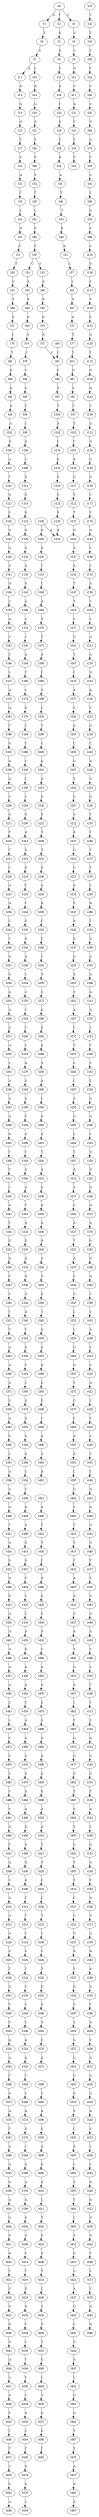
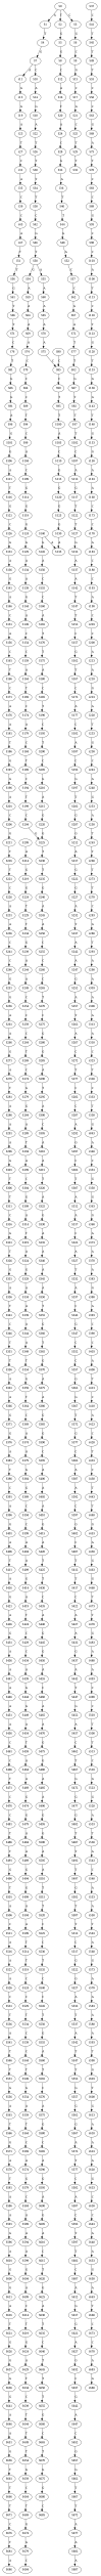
  strict digraph {
    fontname="Noto Serif"
    node [fontname="Noto Serif"]
    edge [fontname="Noto Serif"]
    S0
    S1
    S2
    S3
    S4
    S5
    S6
    S7
    S8
    S9
    S10
    S11
    S12
    S13
    S14
    S15
    S16
    S17
    S18
    S19
    S20
    S21
    S22
    S23
    S24
    S25
    S26
    S27
    S28
    S29
    S30
    S31
    S32
    S33
    S34
    S35
    S36
    S38
    S39
    S40
    S37
    S41
    S42
    S43
    S44
    S45
    S46
    S47
    S48
    S49
    S50
    S51
    S52
    S53
    S54
    S55
    S56
    S57
    S58
    S59
    S60
    S61
    S62
    S63
    S64
    S65
    S66
    S67
    S68
    S69
    S70
    S71
    S72
    S73
    S74
    S75
    S76
    S77
    S78
    S79
    S85
    S81
    S82
    S83
    S84
    S80
    S86
    S87
    S88
    S89
    S90
    S91
    S92
    S93
    S94
    S95
    S96
    S97
    S98
    S99
    S100
    S101
    S102
    S103
    S104
    S105
    S106
    S107
    S108
    S109
    S110
    S111
    S112
    S113
    S114
    S115
    S116
    S117
    S118
    S119
    S120
    S121
    S122
    S123
    S124
    S125
    S126
    S127
    S128
    S129
    S130
    S131
    S132
    S133
    S134
    S135
    S136
    S137
    S138
    S139
    S141
    S142
    S143
    S144
    S140
    S145
    S146
    S147
    S148
    S149
    S150
    S151
    S152
    S153
    S154
    S155
    S156
    S157
    S158
    S159
    S160
    S161
    S162
    S163
    S164
    S165
    S166
    S167
    S168
    S169
    S170
    S171
    S172
    S173
    S174
    S175
    S176
    S177
    S178
    S179
    S180
    S181
    S182
    S183
    S184
    S185
    S186
    S187
    S188
    S189
    S190
    S191
    S192
    S193
    S194
    S195
    S196
    S197
    S198
    S199
    S200
    S201
    S202
    S203
    S204
    S205
    S206
    S207
    S208
    S209
    S210
    S211
    S212
    S213
    S214
    S215
    S216
    S217
    S218
    S219
    S220
    S221
    S222
    S223
    S224
    S225
    S226
    S227
    S228
    S229
    S230
    S231
    S232
    S233
    S234
    S235
    S236
    S237
    S238
    S239
    S240
    S241
    S242
    S243
    S244
    S245
    S246
    S247
    S248
    S249
    S250
    S251
    S252
    S253
    S254
    S255
    S256
    S257
    S258
    S259
    S260
    S261
    S262
    S263
    S264
    S265
    S266
    S267
    S268
    S269
    S270
    S271
    S272
    S273
    S274
    S275
    S276
    S277
    S278
    S279
    S280
    S281
    S282
    S283
    S284
    S285
    S286
    S287
    S288
    S289
    S290
    S291
    S292
    S293
    S294
    S295
    S296
    S297
    S298
    S299
    S300
    S301
    S302
    S303
    S304
    S305
    S306
    S307
    S308
    S309
    S310
    S311
    S312
    S313
    S314
    S315
    S316
    S317
    S318
    S319
    S320
    S321
    S322
    S323
    S324
    S325
    S326
    S327
    S328
    S329
    S330
    S331
    S332
    S333
    S334
    S335
    S336
    S337
    S338
    S339
    S340
    S341
    S342
    n344 [label=S843]
    S344
    S345
    S346
    S347
    S348
    S349
    S350
    S351
    S352
    S353
    S354
    S355
    S356
    S357
    S358
    S359
    S360
    S361
    S362
    S363
    S364
    S365
    S366
    S367
    S368
    S369
    S370
    S371
    S372
    S373
    S374
    S375
    S376
    S377
    S378
    S379
    S380
    S381
    S382
    S383
    S384
    S385
    S386
    S387
    S388
    S389
    S390
    S391
    S392
    S393
    S394
    S395
    S396
    S397
    S398
    S399
    S400
    S401
    S402
    S403
    S404
    S405
    S406
    S407
    S408
    S409
    S410
    S411
    S412
    S413
    S414
    S415
    S416
    S417
    S418
    S419
    S420
    S421
    S422
    S423
    S424
    S425
    S426
    S427
    S428
    S429
    S430
    S431
    S432
    S433
    S434
    S435
    S436
    S437
    S438
    S439
    S440
    S441
    S442
    S443
    S444
    S445
    S446
    S447
    S448
    S449
    S450
    S451
    S452
    S453
    S454
    S455
    S456
    S457
    S458
    S459
    S460
    S461
    S462
    S463
    S464
    S465
    S466
    S467
    S468
    S469
    S470
    S471
    S472
    S473
    S474
    S475
    S476
    S477
    S478
    S479
    S480
    S481
    S482
    S483
    S484
    S485
    S486
    S487
    S488
    S489
    S490
    S491
    S492
    S493
    S494
    S495
    S496
    S497
    S498
    S499
    S500
    S501
    S502
    S503
    S504
    S505
    S506
    S507
    S508
    S509
    S510
    S511
    S512
    S513
    S514
    S515
    S516
    S517
    S518
    S519
    S520
    S521
    S522
    S523
    S524
    S525
    S526
    S527
    S528
    S529
    S530
    S531
    S532
    S533
    S534
    S535
    S536
    S537
    S538
    S539
    S540
    S541
    S542
    S543
    S544
    S545
    S546
    S547
    S548
    S549
    S550
    S551
    S552
    S553
    S554
    S555
    S556
    S557
    S558
    S559
    S560
    S561
    S562
    S563
    S564
    S565
    S566
    S567
    S568
    S569
    S570
    S571
    S572
    S573
    S574
    S575
    S576
    S577
    S578
    S579
    S580
    S581
    S582
    S583
    S584
    S585
    S586
    S587
    S588
    S589
    S590
    S591
    S592
    S593
    S594
    S595
    S596
    S597
    S598
    S599
    S600
    S601
    S602
    S603
    S604
    S605
    S606
    S607
    S608
    S609
    S610
    S611
    S612
    S613
    S614
    S615
    S616
    S617
    S618
    S619
    S620
    S621
    S622
    S623
    S624
    S625
    S626
    S627
    S628
    S629
    S630
    S631
    S632
    S633
    S634
    S635
    S636
    S637
    S638
    S639
    S640
    S641
    S642
    S643
    S644
    S645
    S646
    S647
    S648
    S649
    S650
    S651
    S652
    S653
    S654
    S655
    S656
    S657
    S658
    S659
    S660
    S661
    S662
    S663
    S664
    S665
    S666
    S667
    S668
    S669
    S670
    S671
    S672
    S673
    S674
    S675
    S676
    S677
    S678
    S679
    S680
    S681
    S682
    S683
    S684
    S685
    S686
    S687
    S688
    S0 -> S1 [label=A]
    S0 -> S2 [label=T]
    S0 -> S3 [label=C]
    S1 -> S4 [label=T]
    S2 -> S5 [label=G]
    S3 -> S6 [label=G]
    S4 -> S7 [label=G]
    S5 -> S8 [label=G]
    S6 -> S9 [label=C]
    S7 -> S10 [label=C]
    S7 -> S11 [label=A]
    S8 -> S12 [label=C]
    S9 -> S13 [label=G]
    S10 -> S14 [label=A]
    S11 -> S15 [label=G]
    S12 -> S16 [label=A]
    S13 -> S17 [label=C]
    S14 -> S18 [label=G]
    S15 -> S19 [label=G]
    S16 -> S20 [label=T]
    S17 -> S21 [label=G]
    S18 -> S22 [label=A]
    S19 -> S23 [label=A]
    S20 -> S24 [label=A]
    S21 -> S25 [label=C]
    S22 -> S26 [label=T]
    S23 -> S27 [label=T]
    S24 -> S28 [label=C]
    S25 -> S29 [label=T]
    S26 -> S30 [label=T]
    S27 -> S31 [label=C]
    S28 -> S32 [label=G]
    S29 -> S33 [label=T]
    S30 -> S34 [label=T]
    S31 -> S35 [label=A]
    S32 -> S36 [label=A]
    S34 -> S38 [label=T]
    S35 -> S39 [label=C]
    S36 -> S40 [label=T]
    S38 -> S42 [label=C]
    S39 -> S43 [label=C]
    S40 -> S44 [label=T]
    S37 -> S41 [label=C]
    S41 -> S45 [label=T]
    S42 -> S46 [label=G]
    S43 -> S47 [label=A]
    S44 -> S48 [label=G]
    S45 -> S49 [label=T]
    S46 -> S50 [label=T]
    S47 -> S51 [label=T]
    S48 -> S52 [label=A]
    S49 -> S53 [label=T]
    S50 -> S54 [label=G]
    S50 -> S55 [label=A]
    S51 -> S56 [label=T]
    S52 -> S57 [label=C]
    S53 -> S58 [label=C]
    S54 -> S59 [label=A]
    S55 -> S60 [label=A]
    S56 -> S61 [label=G]
    S57 -> S62 [label=C]
    S58 -> S63 [label=C]
    S59 -> S64 [label=A]
    S60 -> S65 [label=A]
    S61 -> S66 [label=T]
    S62 -> S67 [label=G]
    S63 -> S68 [label=G]
    S64 -> S69 [label=A]
    S65 -> S70 [label=A]
    S66 -> S71 [label=T]
    S67 -> S72 [label=A]
    S68 -> S73 [label=A]
    S69 -> S74 [label=A]
    S70 -> S75 [label=A]
    S71 -> S76 [label=C]
    S72 -> S77 [label=T]
    S73 -> S78 [label=T]
    S74 -> S79 [label=C]
    S75 -> S85 [label=C]
    S76 -> S81 [label=T]
    S77 -> S82 [label=T]
    S78 -> S83 [label=C]
    S79 -> S84 [label=C]
    S85 -> S90 [label=C]
    S81 -> S86 [label=G]
    S82 -> S87 [label=G]
    S83 -> S88 [label=C]
    S84 -> S89 [label=C]
    S80 -> S85 [label=C]
    S86 -> S91 [label=G]
    S87 -> S92 [label=T]
    S88 -> S93 [label=G]
    S89 -> S94 [label=T]
    S90 -> S95 [label=T]
    S91 -> S96 [label=A]
    S92 -> S97 [label=T]
    S93 -> S98 [label=C]
    S94 -> S99 [label=C]
    S95 -> S100 [label=T]
    S96 -> S101 [label=G]
    S97 -> S102 [label=T]
    S98 -> S103 [label=C]
    S99 -> S104 [label=A]
    S100 -> S105 [label=A]
    S101 -> S106 [label=G]
    S102 -> S107 [label=C]
    S103 -> S108 [label=A]
    S104 -> S109 [label=C]
    S105 -> S110 [label=C]
    S106 -> S111 [label=A]
    S107 -> S112 [label=A]
    S108 -> S113 [label=T]
    S109 -> S114 [label=G]
    S110 -> S115 [label=G]
    S111 -> S116 [label=T]
    S112 -> S117 [label=G]
    S113 -> S118 [label=C]
    S114 -> S119 [label=G]
    S115 -> S120 [label=G]
    S116 -> S121 [label=G]
    S117 -> S122 [label=T]
    S118 -> S123 [label=T]
    S119 -> S124 [label=G]
    S120 -> S125 [label=G]
    S121 -> S126 [label=C]
    S122 -> S127 [label=T]
    S123 -> S128 [label=G]
    S124 -> S129 [label=G]
    S125 -> S130 [label=G]
    S126 -> S131 [label=G]
    S127 -> S132 [label=G]
    S128 -> S133 [label=T]
    S129 -> S134 [label=A]
    S130 -> S135 [label=A]
    S131 -> S136 [label=A]
    S132 -> S137 [label=A]
    S133 -> S138 [label=G]
    S134 -> S139 [label=A]
    S136 -> S141 [label=G]
    S137 -> S142 [label=A]
    S138 -> S143 [label=G]
    S139 -> S144 [label=G]
    S141 -> S146 [label=A]
    S142 -> S147 [label=T]
    S143 -> S148 [label=T]
    S144 -> S149 [label=A]
    S140 -> S135 [label=A]
    S140 -> S145 [label=G]
    S145 -> S150 [label=A]
    S146 -> S151 [label=C]
    S147 -> S152 [label=T]
    S148 -> S153 [label=G]
    S149 -> S154 [label=C]
    S150 -> S155 [label=C]
    S151 -> S156 [label=A]
    S152 -> S157 [label=C]
    S153 -> S158 [label=G]
    S154 -> S159 [label=C]
    S155 -> S160 [label=C]
    S156 -> S161 [label=C]
    S157 -> S162 [label=G]
    S158 -> S163 [label=A]
    S159 -> S164 [label=A]
    S160 -> S165 [label=A]
    S161 -> S166 [label=T]
    S162 -> S167 [label=T]
    S163 -> S168 [label=A]
    S164 -> S169 [label=T]
    S165 -> S170 [label=T]
    S166 -> S171 [label=C]
    S167 -> S172 [label=C]
    S168 -> S173 [label=C]
    S169 -> S174 [label=C]
    S170 -> S175 [label=T]
    S171 -> S176 [label=A]
    S172 -> S177 [label=A]
    S173 -> S178 [label=C]
    S174 -> S179 [label=A]
    S175 -> S180 [label=A]
    S176 -> S181 [label=A]
    S177 -> S182 [label=C]
    S178 -> S183 [label=A]
    S179 -> S184 [label=C]
    S180 -> S185 [label=C]
    S181 -> S186 [label=T]
    S182 -> S187 [label=A]
    S183 -> S188 [label=C]
    S184 -> S189 [label=T]
    S185 -> S190 [label=T]
    S186 -> S191 [label=G]
    S187 -> S192 [label=C]
    S188 -> S193 [label=C]
    S189 -> S194 [label=C]
    S190 -> S195 [label=C]
    S191 -> S196 [label=G]
    S192 -> S197 [label=G]
    S193 -> S198 [label=A]
    S194 -> S199 [label=T]
    S195 -> S200 [label=T]
    S196 -> S201 [label=A]
    S197 -> S202 [label=T]
    S198 -> S203 [label=C]
    S199 -> S204 [label=C]
    S200 -> S205 [label=C]
    S201 -> S206 [label=C]
    S202 -> S207 [label=G]
    S203 -> S208 [label=C]
-   S204 -> S209 [label=G]
+   S204 -> S225 [label=G]
    S205 -> S210 [label=G]
    S206 -> S211 [label=G]
    S207 -> S212 [label=G]
    S208 -> S213 [label=A]
    S209 -> S214 [label=A]
    S210 -> S215 [label=A]
    S211 -> S216 [label=T]
    S212 -> S217 [label=A]
    S213 -> S218 [label=A]
    S214 -> S219 [label=G]
    S215 -> S220 [label=G]
    S216 -> S221 [label=T]
    S217 -> S222 [label=G]
    S218 -> S223 [label=G]
    S219 -> S224 [label=G]
    S220 -> S225 [label=G]
    S221 -> S226 [label=C]
    S222 -> S227 [label=G]
    S223 -> S228 [label=A]
    S224 -> S229 [label=T]
    S225 -> S230 [label=T]
    S226 -> S231 [label=A]
    S227 -> S232 [label=A]
    S228 -> S233 [label=T]
    S229 -> S234 [label=T]
    S230 -> S235 [label=T]
    S231 -> S236 [label=A]
    S232 -> S237 [label=T]
    S233 -> S238 [label=G]
    S234 -> S239 [label=G]
    S235 -> S240 [label=G]
    S236 -> S241 [label=C]
    S237 -> S242 [label=A]
    S238 -> S243 [label=C]
    S239 -> S244 [label=A]
    S240 -> S245 [label=A]
    S241 -> S246 [label=C]
    S242 -> S247 [label=A]
    S243 -> S248 [label=A]
    S244 -> S249 [label=A]
    S245 -> S250 [label=A]
    S246 -> S251 [label=G]
    S247 -> S252 [label=G]
    S248 -> S253 [label=G]
    S249 -> S254 [label=C]
    S250 -> S255 [label=C]
    S251 -> S256 [label=G]
    S252 -> S257 [label=A]
    S253 -> S258 [label=A]
    S254 -> S259 [label=C]
    S255 -> S260 [label=C]
    S256 -> S261 [label=A]
    S257 -> S262 [label=T]
    S258 -> S263 [label=T]
    S259 -> S264 [label=C]
    S260 -> S265 [label=C]
    S261 -> S266 [label=A]
    S262 -> S267 [label=A]
    S263 -> S268 [label=T]
    S264 -> S269 [label=T]
    S265 -> S270 [label=T]
    S266 -> S271 [label=G]
    S267 -> S272 [label=C]
    S268 -> S273 [label=T]
    S269 -> S274 [label=C]
    S270 -> S275 [label=C]
    S271 -> S276 [label=A]
    S272 -> S277 [label=T]
    S273 -> S278 [label=T]
    S274 -> S279 [label=G]
    S275 -> S280 [label=G]
    S276 -> S281 [label=T]
    S277 -> S282 [label=C]
    S278 -> S283 [label=C]
    S279 -> S284 [label=G]
    S280 -> S285 [label=G]
    S281 -> S286 [label=A]
    S282 -> S287 [label=C]
    S283 -> S288 [label=G]
    S284 -> S289 [label=A]
    S285 -> S290 [label=A]
    S286 -> S291 [label=A]
    S287 -> S292 [label=A]
    S288 -> S293 [label=T]
    S289 -> S294 [label=T]
    S290 -> S295 [label=T]
    S291 -> S296 [label=A]
    S292 -> S297 [label=G]
    S293 -> S298 [label=A]
    S294 -> S299 [label=A]
    S295 -> S300 [label=A]
    S296 -> S301 [label=G]
    S297 -> S302 [label=C]
    S298 -> S303 [label=A]
    S299 -> S304 [label=C]
    S300 -> S305 [label=C]
    S301 -> S306 [label=T]
    S302 -> S307 [label=T]
    S303 -> S308 [label=A]
    S304 -> S309 [label=G]
    S305 -> S310 [label=A]
    S306 -> S311 [label=T]
    S307 -> S312 [label=A]
    S308 -> S313 [label=A]
    S309 -> S314 [label=A]
    S310 -> S315 [label=A]
    S311 -> S316 [label=C]
    S312 -> S317 [label=A]
    S313 -> S318 [label=A]
    S314 -> S319 [label=T]
    S315 -> S320 [label=T]
    S316 -> S321 [label=G]
    S317 -> S322 [label=C]
    S318 -> S323 [label=C]
    S319 -> S324 [label=A]
    S320 -> S325 [label=A]
    S321 -> S326 [label=T]
    S322 -> S327 [label=A]
    S323 -> S328 [label=T]
    S324 -> S329 [label=G]
    S325 -> S330 [label=G]
    S326 -> S331 [label=G]
    S327 -> S332 [label=T]
    S328 -> S333 [label=C]
    S329 -> S334 [label=A]
    S330 -> S335 [label=A]
    S331 -> S336 [label=A]
    S332 -> S337 [label=A]
    S333 -> S338 [label=T]
    S334 -> S339 [label=A]
    S335 -> S340 [label=A]
    S336 -> S341 [label=T]
    S337 -> S342 [label=C]
    S338 -> n344 [label=G]
    S339 -> S344 [label=A]
    S340 -> S345 [label=A]
    S341 -> S346 [label=C]
    S342 -> S347 [label=G]
    n344 -> S348 [label=A]
    S344 -> S349 [label=A]
    S345 -> S350 [label=A]
    S346 -> S351 [label=T]
    S347 -> S352 [label=C]
    S348 -> S353 [label=C]
    S349 -> S354 [label=T]
    S350 -> S355 [label=T]
    S351 -> S356 [label=T]
    S352 -> S357 [label=C]
    S353 -> S358 [label=G]
    S354 -> S359 [label=G]
    S355 -> S360 [label=G]
    S356 -> S361 [label=A]
    S357 -> S362 [label=G]
    S358 -> S363 [label=G]
    S359 -> S364 [label=T]
    S360 -> S365 [label=T]
    S361 -> S366 [label=A]
    S362 -> S367 [label=G]
    S363 -> S368 [label=G]
    S364 -> S369 [label=C]
    S365 -> S370 [label=G]
    S366 -> S371 [label=G]
    S367 -> S372 [label=T]
    S368 -> S373 [label=A]
    S369 -> S374 [label=A]
    S370 -> S375 [label=A]
    S371 -> S376 [label=G]
    S372 -> S377 [label=G]
    S373 -> S378 [label=A]
    S374 -> S379 [label=A]
    S375 -> S380 [label=A]
    S376 -> S381 [label=A]
    S377 -> S382 [label=C]
    S378 -> S383 [label=A]
    S379 -> S384 [label=G]
    S380 -> S385 [label=G]
    S381 -> S386 [label=T]
    S382 -> S387 [label=A]
    S383 -> S388 [label=G]
    S384 -> S389 [label=G]
    S385 -> S390 [label=G]
    S386 -> S391 [label=C]
    S387 -> S392 [label=A]
    S388 -> S393 [label=A]
    S389 -> S394 [label=C]
    S390 -> S395 [label=C]
    S391 -> S396 [label=A]
    S392 -> S397 [label=C]
    S393 -> S398 [label=C]
    S394 -> S399 [label=C]
    S395 -> S400 [label=A]
    S396 -> S401 [label=G]
    S397 -> S402 [label=G]
    S398 -> S403 [label=C]
    S399 -> S404 [label=A]
    S400 -> S405 [label=A]
    S401 -> S406 [label=A]
    S402 -> S407 [label=C]
    S403 -> S408 [label=A]
    S404 -> S409 [label=A]
    S405 -> S410 [label=A]
    S406 -> S411 [label=T]
    S407 -> S412 [label=T]
    S408 -> S413 [label=T]
    S409 -> S414 [label=G]
+   S410 -> S415 [label=G]
    S411 -> S416 [label=A]
    S412 -> S417 [label=T]
    S413 -> S418 [label=C]
    S414 -> S419 [label=A]
    S415 -> S420 [label=A]
    S416 -> S421 [label=G]
    S417 -> S422 [label=C]
    S418 -> S423 [label=A]
    S419 -> S424 [label=T]
    S420 -> S425 [label=T]
    S421 -> S426 [label=A]
    S422 -> S427 [label=A]
    S423 -> S428 [label=C]
    S424 -> S429 [label=C]
    S425 -> S430 [label=T]
    S426 -> S431 [label=G]
    S427 -> S432 [label=A]
    S428 -> S433 [label=T]
    S429 -> S434 [label=C]
    S430 -> S435 [label=C]
    S431 -> S436 [label=A]
    S432 -> S437 [label=G]
    S433 -> S438 [label=C]
    S434 -> S439 [label=A]
    S435 -> S440 [label=A]
    S436 -> S441 [label=A]
    S437 -> S442 [label=A]
    S438 -> S443 [label=T]
    S439 -> S444 [label=G]
    S440 -> S445 [label=G]
    S441 -> S446 [label=A]
    S442 -> S447 [label=T]
    S443 -> S448 [label=T]
    S444 -> S449 [label=G]
    S445 -> S450 [label=G]
    S446 -> S451 [label=A]
    S447 -> S452 [label=G]
    S448 -> S453 [label=G]
    S449 -> S454 [label=A]
    S450 -> S455 [label=A]
    S451 -> S456 [label=A]
    S452 -> S457 [label=A]
    S453 -> S458 [label=A]
    S454 -> S459 [label=T]
    S455 -> S460 [label=C]
    S456 -> S461 [label=C]
    S457 -> S462 [label=C]
    S458 -> S463 [label=G]
    S459 -> S464 [label=A]
    S460 -> S465 [label=A]
    S461 -> S466 [label=C]
    S462 -> S467 [label=T]
    S463 -> S468 [label=G]
    S464 -> S469 [label=A]
    S465 -> S470 [label=A]
    S466 -> S471 [label=T]
    S467 -> S472 [label=G]
    S468 -> S473 [label=T]
    S469 -> S474 [label=G]
    S470 -> S475 [label=G]
    S471 -> S476 [label=C]
    S472 -> S477 [label=G]
    S473 -> S478 [label=T]
    S474 -> S479 [label=G]
    S475 -> S480 [label=G]
    S476 -> S481 [label=C]
    S477 -> S482 [label=G]
    S478 -> S483 [label=G]
    S479 -> S484 [label=A]
    S480 -> S485 [label=A]
    S481 -> S486 [label=T]
    S482 -> S487 [label=T]
    S483 -> S488 [label=A]
    S484 -> S489 [label=A]
    S485 -> S490 [label=A]
    S486 -> S491 [label=T]
    S487 -> S492 [label=T]
    S488 -> S493 [label=A]
    S489 -> S494 [label=G]
    S490 -> S495 [label=G]
    S491 -> S496 [label=G]
    S492 -> S497 [label=T]
    S493 -> S498 [label=C]
    S494 -> S499 [label=G]
    S495 -> S500 [label=G]
    S496 -> S501 [label=T]
    S497 -> S502 [label=G]
    S498 -> S503 [label=C]
    S499 -> S504 [label=A]
    S500 -> S505 [label=A]
    S501 -> S506 [label=A]
    S502 -> S507 [label=T]
    S503 -> S508 [label=T]
    S504 -> S509 [label=A]
    S505 -> S510 [label=A]
    S506 -> S511 [label=C]
    S507 -> S512 [label=T]
    S508 -> S513 [label=T]
    S509 -> S514 [label=T]
    S510 -> S515 [label=T]
    S511 -> S516 [label=A]
    S512 -> S517 [label=C]
    S513 -> S518 [label=C]
    S514 -> S519 [label=T]
    S515 -> S520 [label=T]
    S516 -> S521 [label=A]
    S517 -> S522 [label=G]
    S518 -> S523 [label=G]
    S519 -> S524 [label=C]
    S520 -> S525 [label=C]
    S521 -> S526 [label=A]
    S522 -> S527 [label=G]
    S523 -> S528 [label=G]
    S524 -> S529 [label=C]
    S525 -> S530 [label=C]
    S526 -> S531 [label=C]
    S527 -> S532 [label=A]
    S528 -> S533 [label=A]
    S529 -> S534 [label=T]
    S530 -> S535 [label=T]
    S531 -> S536 [label=T]
    S532 -> S537 [label=T]
    S533 -> S538 [label=T]
    S534 -> S539 [label=C]
    S535 -> S540 [label=C]
    S536 -> S541 [label=A]
    S537 -> S542 [label=A]
    S538 -> S543 [label=A]
    S539 -> S544 [label=C]
    S540 -> S545 [label=C]
    S541 -> S546 [label=T]
    S542 -> S547 [label=T]
    S543 -> S548 [label=C]
    S544 -> S549 [label=T]
    S545 -> S550 [label=T]
    S546 -> S551 [label=T]
    S547 -> S552 [label=T]
    S548 -> S553 [label=A]
    S549 -> S554 [label=G]
    S550 -> S555 [label=G]
    S551 -> S556 [label=G]
    S552 -> S557 [label=G]
    S553 -> S558 [label=A]
    S554 -> S559 [label=A]
    S555 -> S560 [label=A]
    S556 -> S561 [label=A]
    S557 -> S562 [label=G]
    S558 -> S563 [label=T]
    S559 -> S564 [label=T]
    S560 -> S565 [label=T]
    S561 -> S566 [label=T]
    S562 -> S567 [label=G]
    S563 -> S568 [label=A]
    S564 -> S569 [label=C]
    S565 -> S570 [label=C]
    S566 -> S571 [label=G]
    S567 -> S572 [label=A]
    S568 -> S573 [label=G]
    S569 -> S574 [label=A]
    S570 -> S575 [label=A]
    S571 -> S576 [label=A]
    S572 -> S577 [label=T]
    S573 -> S578 [label=A]
    S574 -> S579 [label=G]
+   S575 -> S580 [label=G]
    S576 -> S581 [label=T]
    S577 -> S582 [label=C]
    S578 -> S583 [label=A]
    S579 -> S584 [label=C]
    S580 -> S585 [label=C]
    S581 -> S586 [label=A]
    S582 -> S587 [label=A]
    S583 -> S588 [label=A]
    S584 -> S589 [label=A]
    S585 -> S590 [label=A]
    S586 -> S591 [label=A]
    S587 -> S592 [label=C]
    S588 -> S593 [label=A]
    S589 -> S594 [label=A]
    S590 -> S595 [label=G]
    S591 -> S596 [label=G]
    S592 -> S597 [label=T]
    S593 -> S598 [label=T]
    S594 -> S599 [label=A]
    S595 -> S600 [label=A]
    S596 -> S601 [label=A]
    S597 -> S602 [label=T]
    S598 -> S603 [label=G]
    S599 -> S604 [label=G]
    S600 -> S605 [label=G]
    S601 -> S606 [label=G]
    S602 -> S607 [label=C]
    S603 -> S608 [label=T]
    S604 -> S609 [label=A]
    S605 -> S610 [label=A]
    S606 -> S611 [label=G]
    S607 -> S612 [label=A]
    S608 -> S613 [label=G]
    S609 -> S614 [label=C]
    S610 -> S615 [label=C]
    S611 -> S616 [label=A]
    S612 -> S617 [label=G]
    S613 -> S618 [label=A]
    S614 -> S619 [label=T]
    S615 -> S620 [label=T]
    S616 -> S621 [label=T]
    S617 -> S622 [label=G]
    S618 -> S623 [label=A]
    S619 -> S624 [label=G]
    S620 -> S625 [label=G]
    S621 -> S626 [label=G]
    S622 -> S627 [label=A]
    S623 -> S628 [label=A]
    S624 -> S629 [label=A]
    S625 -> S630 [label=A]
    S626 -> S631 [label=G]
    S627 -> S632 [label=G]
    S628 -> S633 [label=G]
    S629 -> S634 [label=T]
    S630 -> S635 [label=T]
    S631 -> S636 [label=G]
    S632 -> S637 [label=C]
    S633 -> S638 [label=C]
    S634 -> S639 [label=C]
    S635 -> S640 [label=C]
    S636 -> S641 [label=G]
    S637 -> S642 [label=G]
    S638 -> S643 [label=C]
    S639 -> S644 [label=T]
    S640 -> S645 [label=T]
    S641 -> S646 [label=A]
    S642 -> S647 [label=A]
    S643 -> S648 [label=A]
    S644 -> S649 [label=T]
    S645 -> S650 [label=T]
    S646 -> S651 [label=A]
    S647 -> S652 [label=C]
    S648 -> S653 [label=A]
    S649 -> S654 [label=T]
    S650 -> S655 [label=T]
    S651 -> S656 [label=G]
    S652 -> S657 [label=G]
    S653 -> S658 [label=G]
    S654 -> S659 [label=G]
    S655 -> S660 [label=G]
    S656 -> S661 [label=T]
    S657 -> S662 [label=G]
    S658 -> S663 [label=A]
    S659 -> S664 [label=C]
    S660 -> S665 [label=C]
    S661 -> S666 [label=T]
    S662 -> S667 [label=T]
    S663 -> S668 [label=T]
    S664 -> S669 [label=T]
    S665 -> S670 [label=T]
    S666 -> S671 [label=T]
    S667 -> S672 [label=T]
    S668 -> S673 [label=C]
    S669 -> S674 [label=G]
    S670 -> S675 [label=G]
    S671 -> S676 [label=C]
    S672 -> S677 [label=A]
    S673 -> S678 [label=C]
    S674 -> S679 [label=G]
    S675 -> S680 [label=G]
    S676 -> S681 [label=T]
    S677 -> S682 [label=A]
    S678 -> S683 [label=A]
    S679 -> S684 [label=C]
    S680 -> S685 [label=C]
    S681 -> S686 [label=A]
    S682 -> S687 [label=A]
    S683 -> S688 [label=G]
  }
